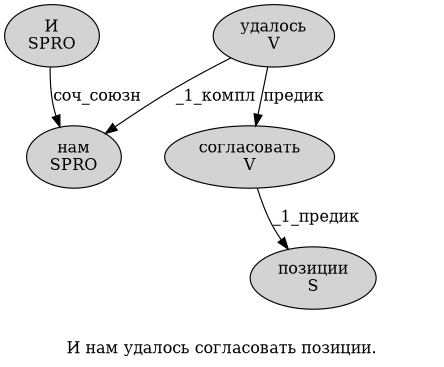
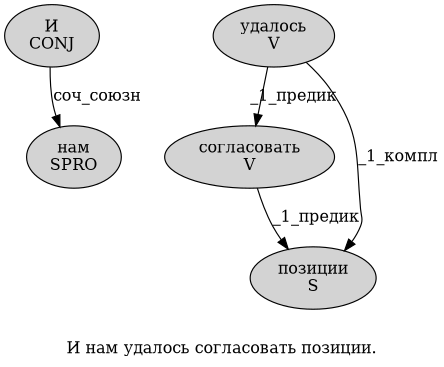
  digraph {
    label="И нам удалось согласовать позиции."
    node [fillcolor=lightgray penwidth=1 shape=ellipse style=filled]
-   n1 [label="И\nSPRO"]
+   n1 [label="И\nCONJ"]
    n2 [label="нам\nSPRO"]
    n3 [label="удалось\nV"]
    n4 [label="согласовать\nV"]
    n5 [label="позиции\nS"]
    n1 -> n2 [label="соч_союзн"]
-   n3 -> n2 [label="_1_компл"]
-   n3 -> n4 [label="предик"]
+   n3 -> n5 [label="_1_компл"]
+   n3 -> n4 [label="_1_предик"]
    n4 -> n5 [label="_1_предик"]
  }
